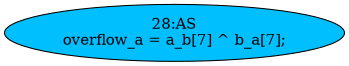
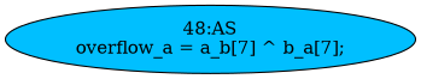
  strict digraph {
-   n1 [ast="<pyverilog.vparser.ast.Assign object at 0x7f8a2988bf10>" def_var="['overflow_a']" fillcolor=deepskyblue label="28:AS\noverflow_a = a_b[7] ^ b_a[7];" statements="[]" style=filled typ=Assign use_var="['a_b', 'b_a']"]
+   n1 [ast="<pyverilog.vparser.ast.Assign object at 0x7f8a2988bf10>" def_var="['overflow_a']" fillcolor=deepskyblue label="48:AS\noverflow_a = a_b[7] ^ b_a[7];" statements="[]" style=filled typ=Assign use_var="['a_b', 'b_a']"]
  }
